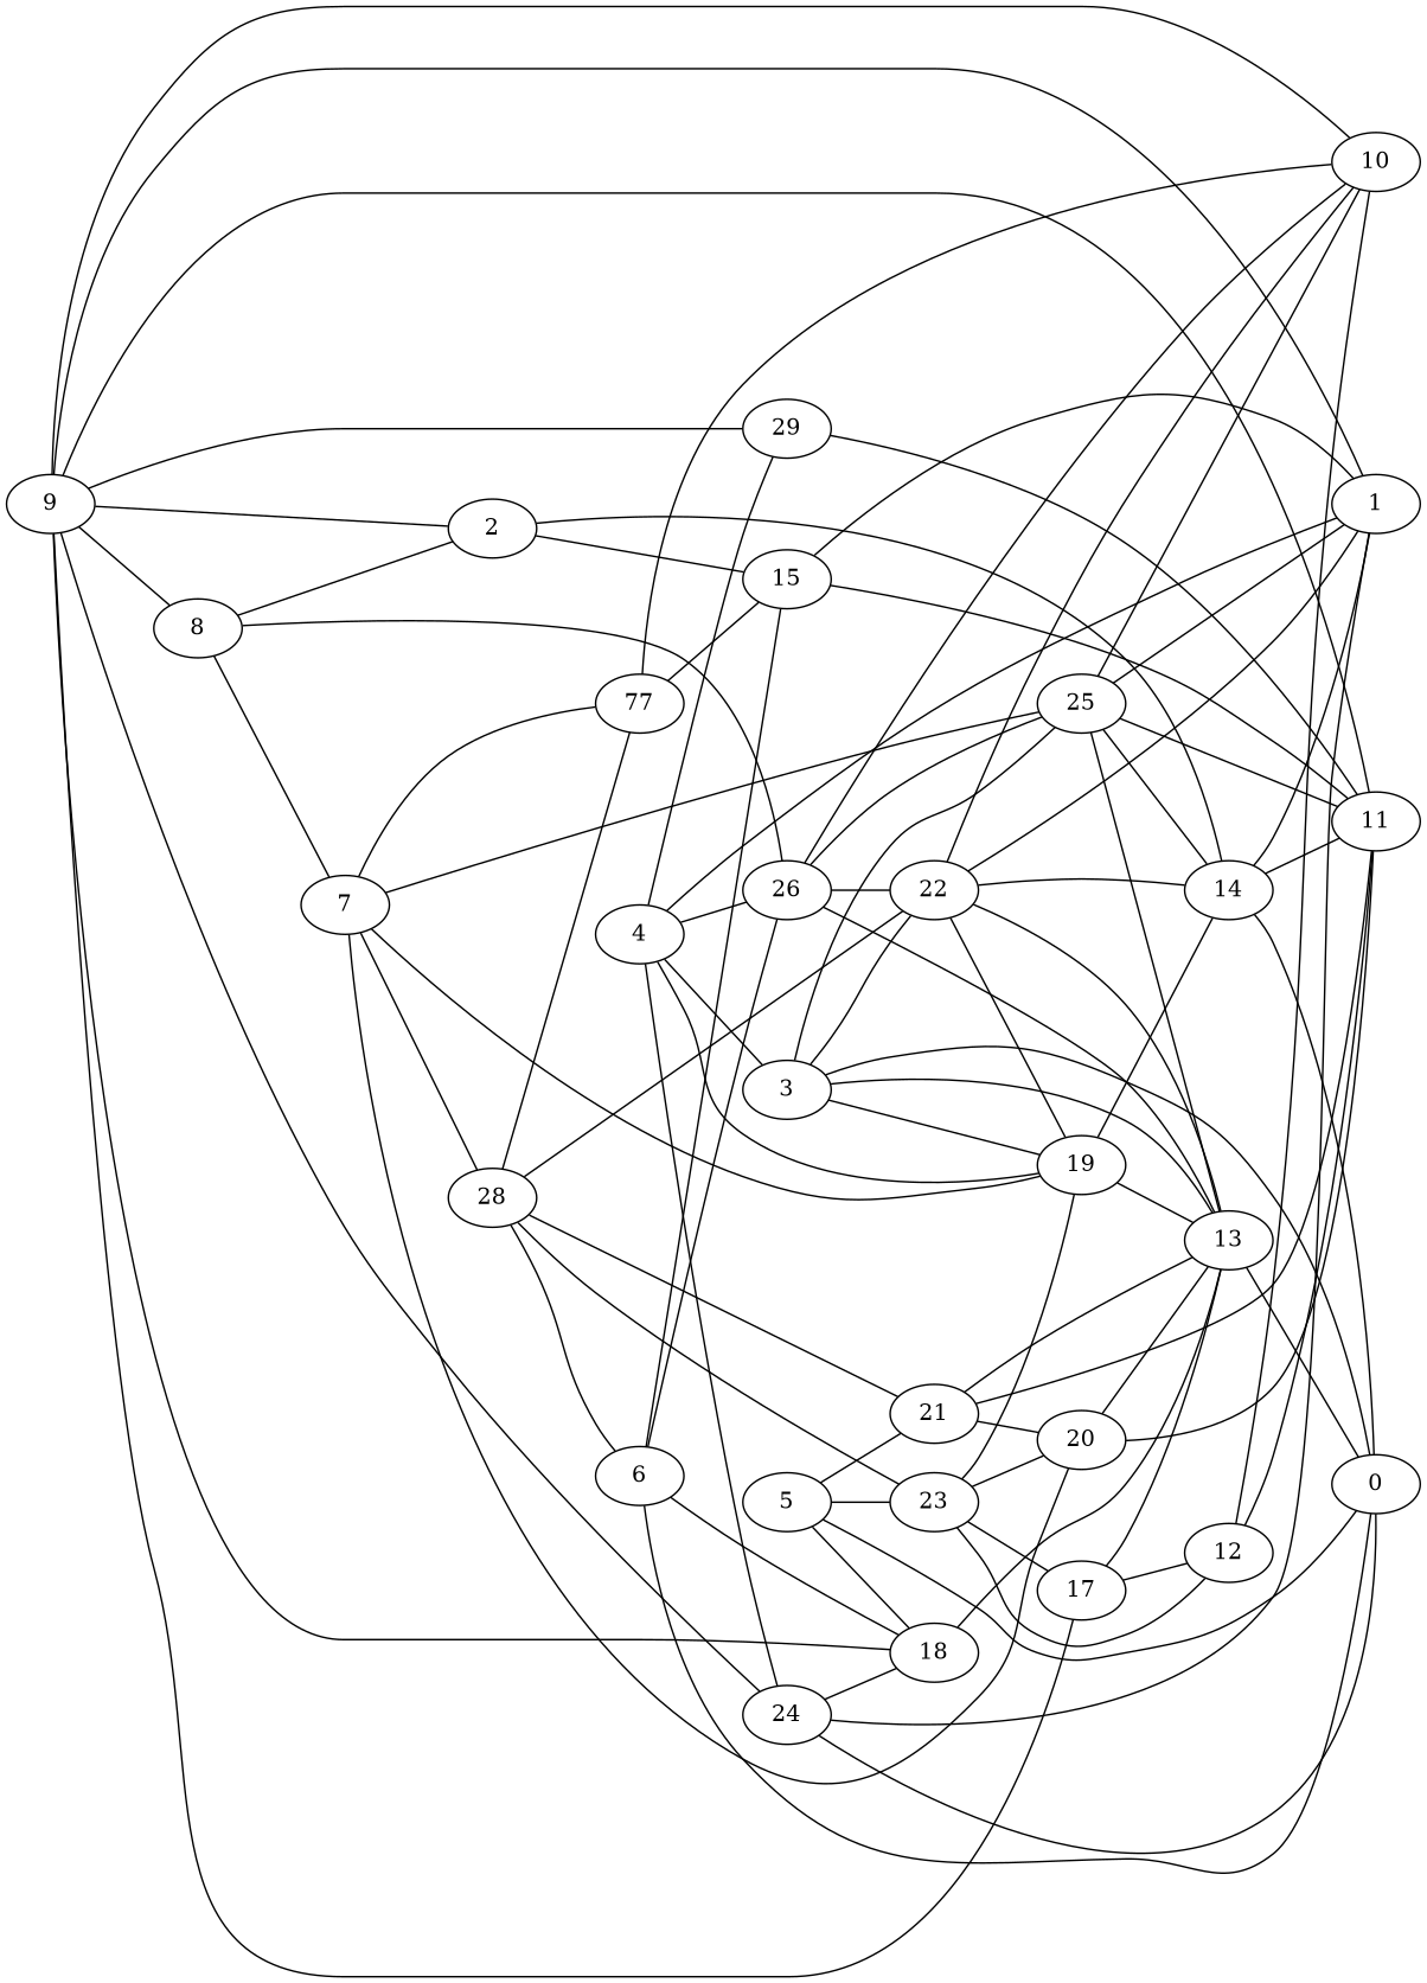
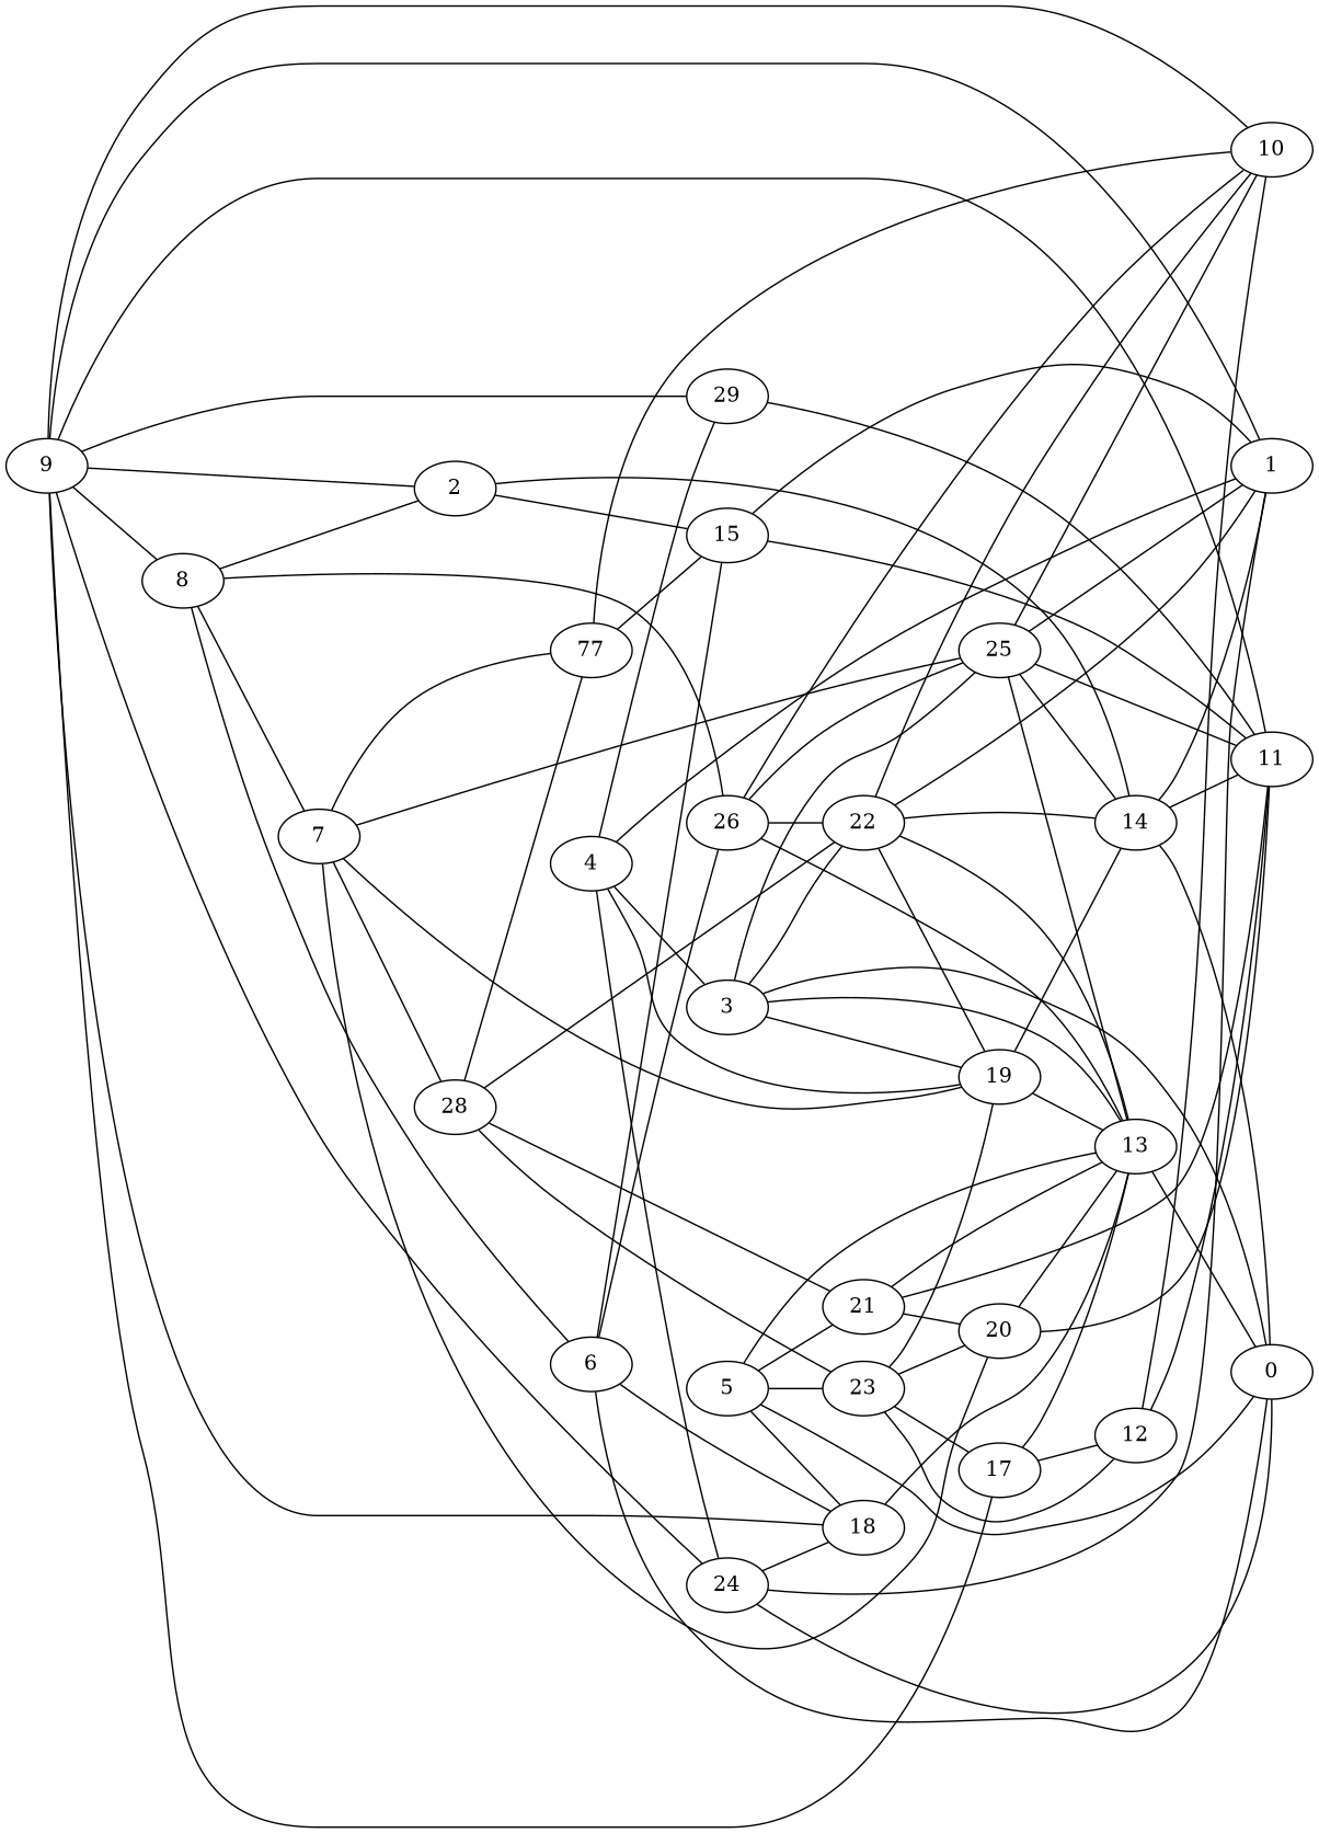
  digraph {
    rankdir=LR
    edge [color=black dir=none]
    n1 [label=77]
    10
    15
    9
    8
    11
    1
    18
    17
    29
    2
    24
    6
    26
    7
    13
    12
    14
    22
    19
    0
    20
    3
    25
    21
    23
    28
    5
    4
    subgraph sub_1 {
      n1
      10
      15
      9
      8
      11
      1
      18
      17
      29
      2
      24
      6
      26
      7
      13
      12
      14
      22
      19
      0
      20
      3
      25
      21
      23
      28
      5
      4
    }
    n1 -> 10
    n1 -> 15
    15 -> 11
    15 -> 1
    9 -> 10
    9 -> 8
    9 -> 11
    9 -> 1
    9 -> 18
    9 -> 17
    9 -> 29
    9 -> 2
    9 -> 24
    8 -> 2
-   28 -> 6
+   8 -> 6
    8 -> 26
    8 -> 7
    18 -> 13
    17 -> 13
    17 -> 12
    29 -> 11
    2 -> 15
    2 -> 14
    24 -> 1
    24 -> 18
    24 -> 0
    6 -> 15
    6 -> 18
    6 -> 26
    6 -> 0
    26 -> 10
    26 -> 13
    26 -> 22
    26 -> 25
    7 -> n1
    7 -> 19
    7 -> 20
    7 -> 25
    7 -> 28
    13 -> 0
    12 -> 10
    12 -> 11
    14 -> 11
    14 -> 1
    14 -> 0
    22 -> 10
    22 -> 1
    22 -> 13
    22 -> 14
    22 -> 19
    19 -> 13
    19 -> 14
    20 -> 11
    20 -> 13
    3 -> 13
    3 -> 22
    3 -> 19
    3 -> 0
    3 -> 25
    25 -> 10
    25 -> 11
    25 -> 1
    25 -> 13
    25 -> 14
    21 -> 11
    21 -> 13
    21 -> 20
    23 -> 17
    23 -> 12
    23 -> 19
    23 -> 20
    28 -> n1
    28 -> 22
    28 -> 21
    28 -> 23
    5 -> 18
+   5 -> 13
    5 -> 0
    5 -> 21
    5 -> 23
    4 -> 1
    4 -> 29
    4 -> 24
-   4 -> 26
    4 -> 19
    4 -> 3
  }
